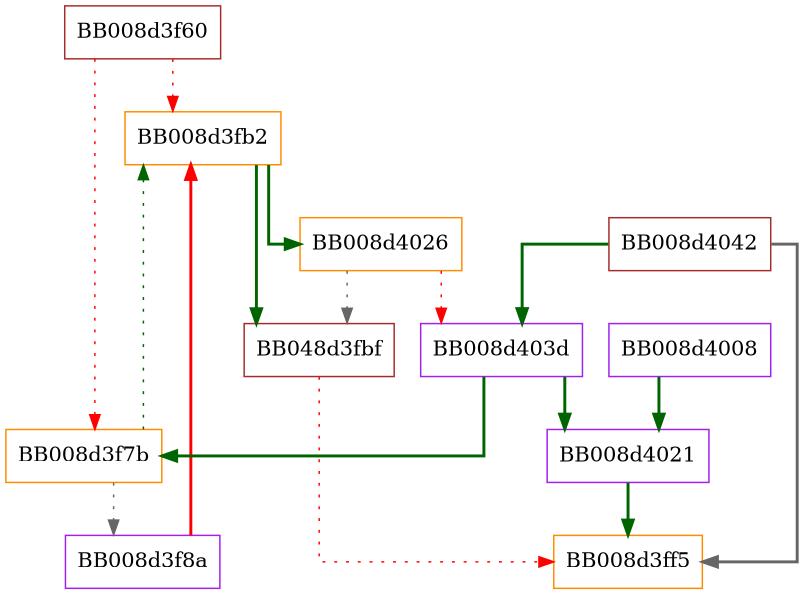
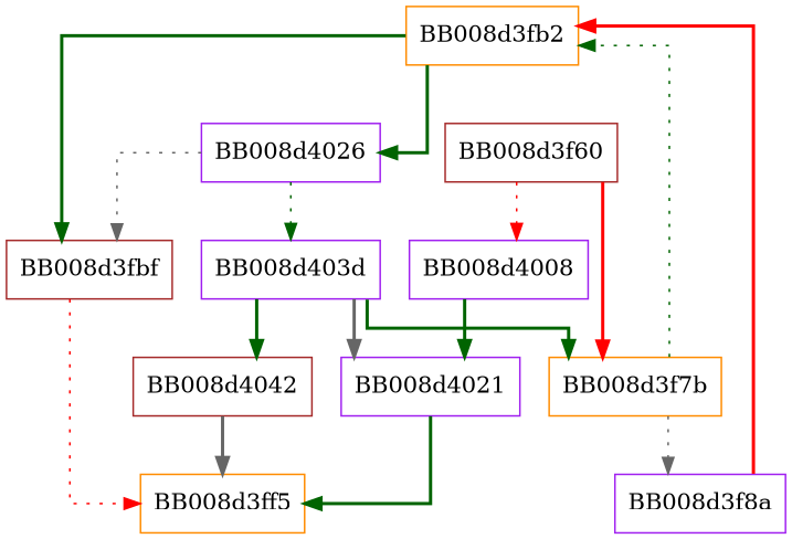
  digraph {
    splines=ortho
    node [color=purple shape=box]
    edge [color=darkgreen style=bold]
    BB008d4008
    BB008d3f60 [color=brown]
    BB008d3f7b [color=darkorange]
    BB008d4021
    BB008d3fb2 [color=darkorange]
    BB008d3f8a
    BB008d3ff5 [color=darkorange]
-   BB008d4026 [color=darkorange]
-   BB008d3fbf [color=brown label=BB048d3fbf]
+   BB008d4026
+   BB008d3fbf [color=brown]
    BB008d403d
    BB008d4042 [color=brown]
    BB008d4008 -> BB008d4021
-   BB008d3f60 -> BB008d3fb2 [color=red style=dotted]
-   BB008d3f60 -> BB008d3f7b [color=red style=dotted]
+   BB008d3f60 -> BB008d4008 [color=red style=dotted]
+   BB008d3f60 -> BB008d3f7b [color=red]
    BB008d3f7b -> BB008d3fb2 [style=dotted]
    BB008d3f7b -> BB008d3f8a [color=gray40 style=dotted]
    BB008d4021 -> BB008d3ff5
    BB008d3fb2 -> BB008d4026
    BB008d3fb2 -> BB008d3fbf
    BB008d3f8a -> BB008d3fb2 [color=red]
    BB008d4026 -> BB008d3fbf [color=gray40 style=dotted]
-   BB008d4026 -> BB008d403d [color=red style=dotted]
+   BB008d4026 -> BB008d403d [style=dotted]
    BB008d3fbf -> BB008d3ff5 [color=red style=dotted]
    BB008d403d -> BB008d3f7b
-   BB008d403d -> BB008d4021
-   BB008d4042 -> BB008d403d
+   BB008d403d -> BB008d4021 [color=gray40]
+   BB008d403d -> BB008d4042
    BB008d4042 -> BB008d3ff5 [color=gray40]
  }
